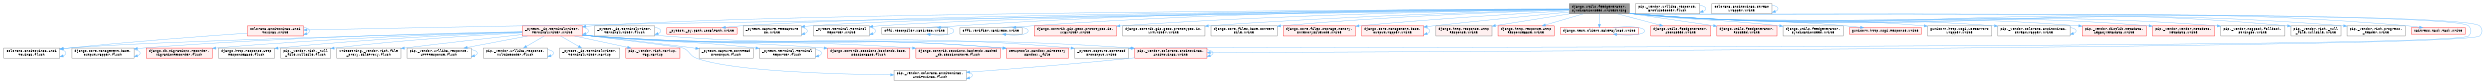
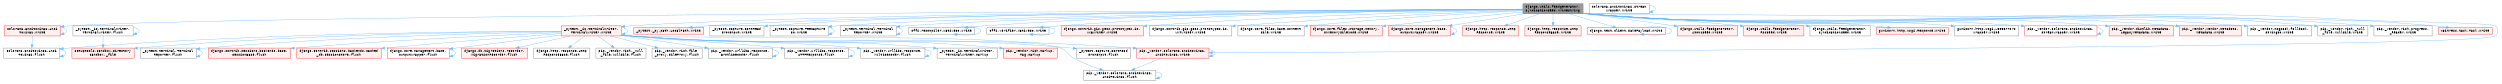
  digraph {
    fontname="DejaVu Sans Mono"
    rankdir=TB
    node [color=grey40 fillcolor=white fontname="DejaVu Sans Mono" fontsize=10 shape=box style=filled]
    edge [color=steelblue1 fontname="DejaVu Sans Mono" fontsize=10 labelfontname=Helvetica labelfontsize=10 style=solid]
    n1 [color=gray40 fillcolor=grey60 fontcolor=black height=0.2 label="django.utils.feedgenerator.\lSyndicationFeed.writeString" width=0.4]
    n2 [color=red fillcolor="#FFF0F0" height=0.2 label="_pytest._io.terminalwriter.\lTerminalWriter.write" width=0.4]
    n3 [color=red fillcolor="#FFF0F0" height=0.2 label="_pytest._py.path.LocalPath.write" width=0.4]
    n4 [height=0.2 label="_pytest.capture.DontRead\lFromInput.write" width=0.4]
    n5 [height=0.2 label="_pytest.capture.TeeCapture\lIO.write" width=0.4]
    n6 [height=0.2 label="_pytest.terminal.Terminal\lReporter.write" width=0.4]
    n7 [height=0.2 label="cffi.recompiler.NativeIO.write" width=0.4]
    n8 [height=0.2 label="cffi.verifier.NativeIO.write" width=0.4]
    n9 [color=red fillcolor="#FFF0F0" height=0.2 label="colorama.ansitowin32.Ansi\lToWin31.write" width=0.4]
    n10 [color=red fillcolor="#FFF0F0" height=0.2 label="django.contrib.gis.geos.prototypes.io.\lWKBWriter.write" width=0.4]
    n11 [height=0.2 label="django.contrib.gis.geos.prototypes.io.\lWKTWriter.write" width=0.4]
    n12 [height=0.2 label="django.core.files.base.Content\lFile.write" width=0.4]
    n13 [color=red fillcolor="#FFF0F0" height=0.2 label="django.core.files.storage.memory.\lInMemoryFileNode.write" width=0.4]
    n14 [color=red fillcolor="#FFF0F0" height=0.2 label="django.core.management.base.\lOutputWrapper.write" width=0.4]
-   n15 [fillcolor="#FFF0F0" height=0.2 label="django.http.response.Http\lResponse.write" width=0.4]
+   n15 [color=red fillcolor="#FFF0F0" height=0.2 label="django.http.response.Http\lResponse.write" width=0.4]
    n16 [color=red fillcolor="#FFF0F0" height=0.2 label="django.http.response.Http\lResponseBase.write" width=0.4]
    n17 [color=red height=0.2 label="django.test.client.FakePayload.write" width=0.4]
    n18 [color=red fillcolor="#FFF0F0" height=0.2 label="django.utils.feedgenerator.\lAtom1Feed.write" width=0.4]
    n19 [color=red fillcolor="#FFF0F0" height=0.2 label="django.utils.feedgenerator.\lRssFeed.write" width=0.4]
    n20 [height=0.2 label="django.utils.feedgenerator.\lSyndicationFeed.write" width=0.4]
    n21 [color=red fillcolor="#FFF0F0" height=0.2 label="gunicorn.http.wsgi.Response.write" width=0.4]
    n22 [height=0.2 label="gunicorn.http.wsgi.WSGIErrors\lWrapper.write" width=0.4]
    n23 [color=red fillcolor="#FFF0F0" height=0.2 label="pip._vendor.colorama.ansitowin32.\lAnsiToWin32.write" width=0.4]
-   n24 [height=0.2 label="pip._vendor.colorama.ansitowin32.\lStreamWrapper.write" width=0.4]
+   n24 [color=red height=0.2 label="pip._vendor.colorama.ansitowin32.\lStreamWrapper.write" width=0.4]
    n25 [color=red fillcolor="#FFF0F0" height=0.2 label="pip._vendor.distlib.metadata.\lLegacyMetadata.write" width=0.4]
    n26 [color=red fillcolor="#FFF0F0" height=0.2 label="pip._vendor.vendor.metadata.\lMetadata.write" width=0.4]
    n27 [height=0.2 label="pip._vendor.msgpack.fallback.\lStringIO.write" width=0.4]
    n28 [height=0.2 label="pip._vendor.rich._null\l_file.NullFile.write" width=0.4]
    n29 [height=0.2 label="pip._vendor.rich.progress.\l_Reader.write" width=0.4]
    n30 [color=red fillcolor="#FFF0F0" height=0.2 label="waitress.task.Task.write" width=0.4]
    n31 [color=red fillcolor="#FFF0F0" height=0.2 label="setuptools.sandbox.Directory\lSandbox._file" width=0.4]
    n32 [height=0.2 label="_pytest.capture.DontRead\lFromInput.flush" width=0.4]
    n33 [height=0.2 label="_pytest.terminal.Terminal\lReporter.flush" width=0.4]
    n34 [height=0.2 label="colorama.ansitowin32.Ansi\lToWin32.flush" width=0.4]
    n35 [color=red fillcolor="#FFF0F0" height=0.2 label="django.contrib.sessions.backends.base.\lSessionBase.flush" width=0.4]
    n36 [color=red fillcolor="#FFF0F0" height=0.2 label="django.contrib.sessions.backends.cached\l_db.SessionStore.flush" width=0.4]
-   n37 [height=0.2 label="django.core.management.base.\lOutputWrapper.flush" width=0.4]
+   n37 [color=red height=0.2 label="django.core.management.base.\lOutputWrapper.flush" width=0.4]
    n38 [color=red fillcolor="#FFF0F0" height=0.2 label="django.db.migrations.recorder.\lMigrationRecorder.flush" width=0.4]
    n39 [height=0.2 label="django.http.response.Http\lResponseBase.flush" width=0.4]
    n40 [height=0.2 label="pip._vendor.colorama.ansitowin32.\lAnsiToWin32.flush" width=0.4]
    n41 [height=0.2 label="pip._vendor.rich._null\l_file.NullFile.flush" width=0.4]
-   n42 [height=0.2 label="writeString._vendor.rich.file\l_proxy.FileProxy.flush" width=0.4]
+   n42 [height=0.2 label="pip._vendor.rich.file\l_proxy.FileProxy.flush" width=0.4]
    n43 [height=0.2 label="pip._vendor.urllib3.response.\lBrotliDecoder.flush" width=0.4]
    n44 [height=0.2 label="pip._vendor.urllib3.response.\lHTTPResponse.flush" width=0.4]
    n45 [height=0.2 label="pip._vendor.urllib3.response.\lMultiDecoder.flush" width=0.4]
    n46 [height=0.2 label="_pytest._io.terminalwriter.\lTerminalWriter.markup" width=0.4]
    n47 [color=red fillcolor="#FFF0F0" height=0.2 label="pip._vendor.rich.markup.\lTag.markup" width=0.4]
    n48 [height=0.2 label="colorama.ansitowin32.Stream\lWrapper.write" width=0.4]
    n49 [height=0.2 label="_pytest._io.terminalwriter.\lTerminalWriter.flush" width=0.4]
    n1 -> n2
    n1 -> n3
    n1 -> n4
    n1 -> n5
    n1 -> n6
    n1 -> n7
    n1 -> n8
    n1 -> n9
    n1 -> n10
    n1 -> n11
    n1 -> n12
    n1 -> n13
    n1 -> n14
    n1 -> n15
    n1 -> n16
    n1 -> n17
    n1 -> n18
    n1 -> n19
    n1 -> n20
    n1 -> n21
    n1 -> n22
    n1 -> n23
    n1 -> n24
    n1 -> n25
    n1 -> n26
    n1 -> n27
    n1 -> n28
    n1 -> n29
    n1 -> n30
    n2 -> n2
    n2 -> n23
    n2 -> n31
    n2 -> n32
    n2 -> n33
    n2 -> n34
    n2 -> n35
    n2 -> n36
    n2 -> n37
    n2 -> n38
    n2 -> n39
    n2 -> n40
    n2 -> n41
    n2 -> n42
-   n2 -> n4
+   n2 -> n43
    n2 -> n44
    n2 -> n45
    n2 -> n46
    n2 -> n47
    n5 -> n5
    n6 -> n6
    n7 -> n7
    n8 -> n8
    n9 -> n9
    n9 -> n34
    n14 -> n14
    n17 -> n17
    n23 -> n23
    n23 -> n40
    n24 -> n24
    n33 -> n33
    n34 -> n34
    n37 -> n37
    n40 -> n40
    n43 -> n43
    n44 -> n44
    n45 -> n45
    n48 -> n48
    n49 -> n31
    n49 -> n49
  }
